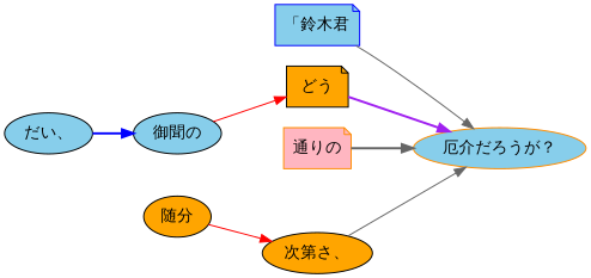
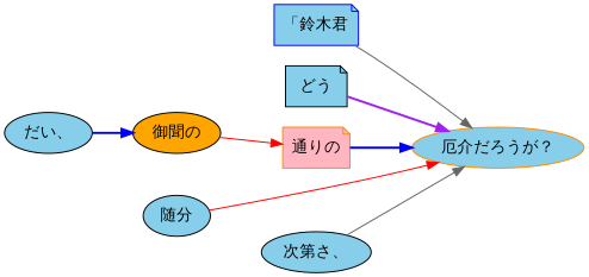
  digraph {
    rankdir=LR
    node [color=black fillcolor=skyblue shape=ellipse style=filled]
    edge [color=gray40 style=solid]
    n1 [color=blue label="「鈴木君" shape=note]
    n2 [color=darkorange label="厄介だろうが？"]
-   n3 [fillcolor=orange label="どう" shape=note]
+   n3 [label="どう" shape=note]
    n4 [label="だい、"]
-   n5 [label="御聞の"]
+   n5 [fillcolor=orange label="御聞の"]
    n6 [color=darkorange fillcolor=lightpink label="通りの" shape=note]
-   n7 [fillcolor=orange label="次第さ、"]
-   n8 [fillcolor=orange label="随分"]
+   n7 [label="次第さ、"]
+   n8 [label="随分"]
    n1 -> n2
    n3 -> n2 [color=purple style=bold]
    n4 -> n5 [color=blue style=bold]
-   n5 -> n3 [color=red]
-   n6 -> n2 [style=bold]
+   n5 -> n6 [color=red]
+   n6 -> n2 [color=blue style=bold]
    n7 -> n2
-   n8 -> n7 [color=red]
+   n8 -> n2 [color=red]
  }
